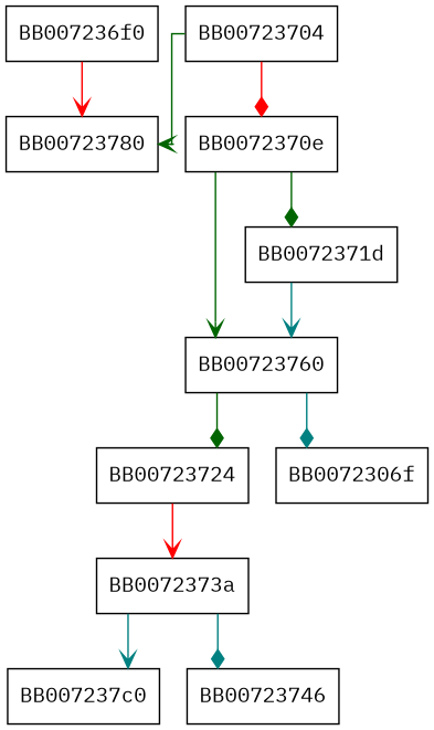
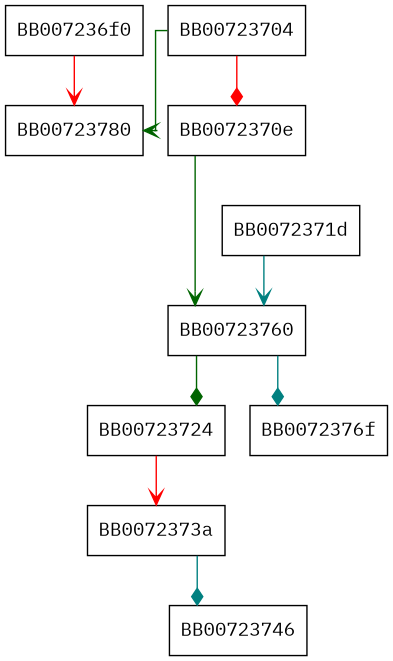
  digraph {
    fontname="IBM Plex Mono"
    splines=ortho
    node [fontname="IBM Plex Mono" shape=box]
    edge [arrowhead=vee color=darkgreen fontname="IBM Plex Mono"]
    BB007236f0
    BB00723780
    BB00723704
    BB0072370e
    BB00723760
    BB0072371d
    BB00723724
-   BB0072376f [label=BB0072306f]
+   BB0072376f
    BB0072373a
-   BB007237c0
    BB00723746
    BB007236f0 -> BB00723780 [color=red]
    BB00723704 -> BB00723780
    BB00723704 -> BB0072370e [arrowhead=diamond color=red]
    BB0072370e -> BB00723760
-   BB0072370e -> BB0072371d [arrowhead=diamond]
    BB00723760 -> BB00723724 [arrowhead=diamond]
    BB00723760 -> BB0072376f [arrowhead=diamond color=teal]
    BB0072371d -> BB00723760 [color=teal]
    BB00723724 -> BB0072373a [color=red]
-   BB0072373a -> BB007237c0 [color=teal]
    BB0072373a -> BB00723746 [arrowhead=diamond color=teal]
  }
